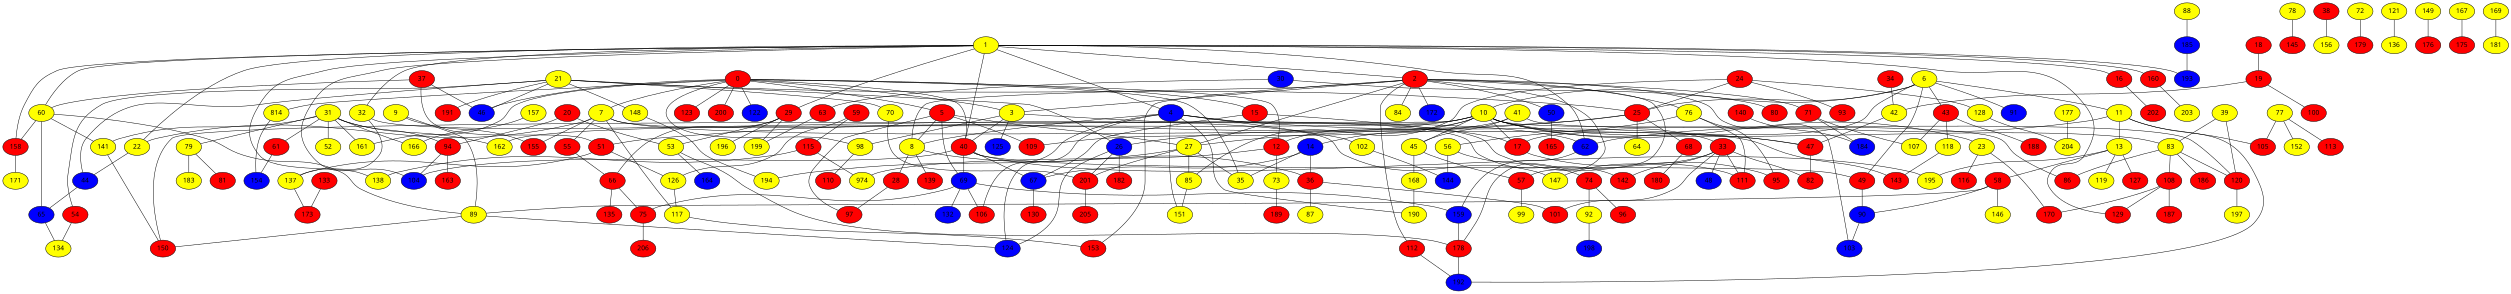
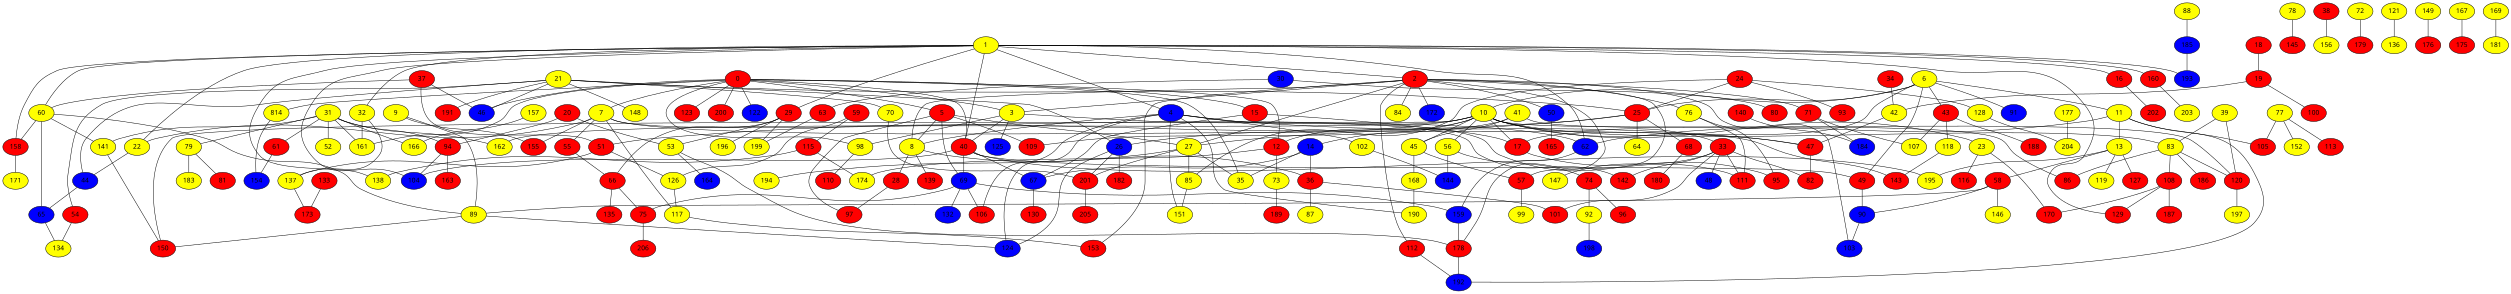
  graph {
    fontname="Noto Sans"
    node [fillcolor=red fontname="Noto Sans" style=filled]
    edge [fontname="Noto Sans"]
    3 [fillcolor=yellow]
    0
    5
    7 [fillcolor=yellow]
    12
    15
    35 [fillcolor=yellow]
    40
    46 [fillcolor=blue]
    98 [fillcolor=yellow]
    n11 [fillcolor=yellow label=814]
    122 [fillcolor=blue]
    123
    161 [fillcolor=yellow]
    200
    62 [fillcolor=blue]
    125 [fillcolor=blue]
    8 [fillcolor=yellow]
    27 [fillcolor=yellow]
    69 [fillcolor=blue]
    97
    109
    22 [fillcolor=yellow]
    55
    117 [fillcolor=yellow]
    142
    143
    155
    73 [fillcolor=yellow]
-   174 [fillcolor=yellow label=974]
+   174 [fillcolor=yellow]
    17
    67 [fillcolor=blue]
    104 [fillcolor=blue]
    49
    195 [fillcolor=yellow]
    110
    154 [fillcolor=blue]
    1 [fillcolor=yellow]
    2
    4 [fillcolor=blue]
    16
    29
    32 [fillcolor=yellow]
    60 [fillcolor=yellow]
    129
    138 [fillcolor=yellow]
    158
    160
    193 [fillcolor=blue]
    50 [fillcolor=blue]
    57
    71
    76 [fillcolor=yellow]
    84 [fillcolor=yellow]
    103 [fillcolor=blue]
    112
    153
    172 [fillcolor=blue]
    178
    47
    102 [fillcolor=yellow]
    106
    111
    124 [fillcolor=blue]
    151 [fillcolor=yellow]
    190 [fillcolor=yellow]
    202
    44 [fillcolor=blue]
    53 [fillcolor=yellow]
    66
    196 [fillcolor=yellow]
    199 [fillcolor=yellow]
    137 [fillcolor=yellow]
    147 [fillcolor=yellow]
    89 [fillcolor=yellow]
    141 [fillcolor=yellow]
    65 [fillcolor=blue]
    159 [fillcolor=blue]
    171 [fillcolor=yellow]
    203 [fillcolor=yellow]
    28
    36
    139
    85 [fillcolor=yellow]
    201
    194 [fillcolor=yellow]
    165
    99 [fillcolor=yellow]
    107 [fillcolor=yellow]
    184 [fillcolor=blue]
    95
    192 [fillcolor=blue]
    78 [fillcolor=yellow]
    145
    82
    144 [fillcolor=blue]
    75
    132 [fillcolor=blue]
    6 [fillcolor=yellow]
    10 [fillcolor=yellow]
    11 [fillcolor=yellow]
    25
    43
    91 [fillcolor=blue]
    14 [fillcolor=blue]
    23 [fillcolor=yellow]
    26 [fillcolor=blue]
    33
    45 [fillcolor=yellow]
    56 [fillcolor=yellow]
    83 [fillcolor=yellow]
    86
    150
    162 [fillcolor=yellow]
    13 [fillcolor=yellow]
    105
    51
    64 [fillcolor=yellow]
    68
    118 [fillcolor=yellow]
    188
    90 [fillcolor=blue]
    9 [fillcolor=yellow]
    101
    87 [fillcolor=yellow]
    116
    170
    182
    48 [fillcolor=blue]
    168 [fillcolor=yellow]
    74
    120
    108
    186
    58
    119 [fillcolor=yellow]
    127
    189
    146 [fillcolor=yellow]
    130
    18
    19
    42 [fillcolor=yellow]
    100
    20
    94
    164 [fillcolor=blue]
    163
    21 [fillcolor=yellow]
    54
    70 [fillcolor=yellow]
    148 [fillcolor=yellow]
    191
    134 [fillcolor=yellow]
    128 [fillcolor=yellow]
    204 [fillcolor=yellow]
    24
    93
    126 [fillcolor=yellow]
    180
    205
    39 [fillcolor=yellow]
    135
    30 [fillcolor=blue]
    63
    80
    31 [fillcolor=yellow]
    52 [fillcolor=yellow]
    61
    79 [fillcolor=yellow]
    166 [fillcolor=yellow]
    81
    183 [fillcolor=yellow]
    173
    34
    37
    156 [fillcolor=yellow]
    38
    197 [fillcolor=yellow]
    41 [fillcolor=yellow]
    92 [fillcolor=yellow]
    96
    59
    115
    206
    72 [fillcolor=yellow]
    179
    198 [fillcolor=blue]
    77 [fillcolor=yellow]
    113
    152 [fillcolor=yellow]
    187
    88 [fillcolor=yellow]
    185 [fillcolor=blue]
    121 [fillcolor=yellow]
    136 [fillcolor=yellow]
    133
    140
    149 [fillcolor=yellow]
    176
    157 [fillcolor=yellow]
    167 [fillcolor=yellow]
    175
    169 [fillcolor=yellow]
    181 [fillcolor=yellow]
    177 [fillcolor=yellow]
    3 -- 40
    3 -- 98
    3 -- 62
    3 -- 125
    0 -- 3
    0 -- 5
    0 -- 7
    0 -- 12
    0 -- 15
    0 -- 35
    0 -- 40
    0 -- 46
    0 -- 98
    0 -- n11
    0 -- 122
    0 -- 123
    0 -- 161
    0 -- 200
    5 -- 8
    5 -- 27
    5 -- 69
    5 -- 97
    5 -- 109
    7 -- 22
    7 -- 55
    7 -- 117
    7 -- 142
    7 -- 143
    7 -- 155
    12 -- 73
    12 -- 174
    15 -- 17
    15 -- 67
    40 -- 69
    40 -- 67
    40 -- 104
    40 -- 49
    40 -- 195
    98 -- 110
    n11 -- 154
    62 -- 159
    8 -- 28
    8 -- 36
    8 -- 139
    27 -- 35
    27 -- 85
    27 -- 201
    27 -- 194
    69 -- 106
    69 -- 159
    69 -- 75
    69 -- 132
    22 -- 44
    55 -- 66
    117 -- 153
    73 -- 189
    17 -- 95
    67 -- 130
    49 -- 90
    1 -- 40
    1 -- 62
    1 -- 22
    1 -- 104
    1 -- 2
    1 -- 4
    1 -- 16
    1 -- 29
    1 -- 32
    1 -- 60
    1 -- 129
    1 -- 138
    1 -- 158
    1 -- 160
    1 -- 193
    2 -- 3
    2 -- 8
    2 -- 27
    2 -- 50
    2 -- 57
    2 -- 71
    2 -- 76
    2 -- 84
    2 -- 103
    2 -- 112
    2 -- 153
    2 -- 172
    2 -- 178
    4 -- 8
    4 -- 47
    4 -- 102
    4 -- 106
    4 -- 111
    4 -- 124
    4 -- 151
    4 -- 190
    16 -- 202
    29 -- 53
    29 -- 66
    29 -- 196
    29 -- 199
    32 -- 137
-   32 -- 147
+   32 -- 161
    60 -- 158
    60 -- 89
    60 -- 141
    60 -- 65
    158 -- 171
    160 -- 203
    50 -- 165
    57 -- 99
    71 -- 107
    71 -- 184
    76 -- 111
    76 -- 95
    112 -- 192
    178 -- 192
    47 -- 82
    102 -- 144
    44 -- 65
    53 -- 178
    53 -- 164
    66 -- 75
    66 -- 135
    137 -- 173
    89 -- 124
    89 -- 150
    141 -- 150
    65 -- 134
    159 -- 178
    28 -- 97
    36 -- 101
    36 -- 87
    85 -- 151
    201 -- 205
    78 -- 145
    75 -- 206
    6 -- 17
    6 -- 49
    6 -- 10
    6 -- 11
    6 -- 25
    6 -- 43
    6 -- 91
    10 -- 12
    10 -- 17
    10 -- 47
    10 -- 14
    10 -- 23
    10 -- 26
    10 -- 33
    10 -- 45
-   76 -- 56
+   10 -- 56
    10 -- 83
    10 -- 86
    10 -- 150
    10 -- 162
    11 -- 62
    11 -- 192
    11 -- 13
    11 -- 105
    25 -- 27
    25 -- 51
    25 -- 64
    25 -- 68
    43 -- 107
    43 -- 118
    43 -- 188
    14 -- 35
    14 -- 67
    14 -- 36
    23 -- 116
    23 -- 170
    26 -- 124
    26 -- 201
    26 -- 182
    33 -- 142
    33 -- 111
    33 -- 147
    33 -- 82
    33 -- 101
    33 -- 48
    45 -- 57
    45 -- 168
    56 -- 144
    56 -- 74
    83 -- 86
    83 -- 120
    83 -- 108
    83 -- 186
    13 -- 195
    13 -- 58
    13 -- 119
    13 -- 127
    51 -- 137
    51 -- 126
    68 -- 180
    118 -- 143
    90 -- 103
    9 -- 155
    9 -- 89
    168 -- 190
    74 -- 92
    74 -- 96
    120 -- 197
    108 -- 129
    108 -- 170
    108 -- 187
    58 -- 89
    58 -- 90
    58 -- 146
    18 -- 19
    19 -- 42
    19 -- 100
    42 -- 47
    20 -- 53
    20 -- 94
    94 -- 104
    94 -- 163
    21 -- 46
    21 -- 44
    21 -- 25
    21 -- 26
    21 -- 54
    21 -- 70
    21 -- 148
    21 -- 191
    54 -- 134
    70 -- 201
-   148 -- 194
    128 -- 204
    24 -- 85
    24 -- 25
    24 -- 128
    24 -- 93
    126 -- 117
    39 -- 83
    39 -- 120
    30 -- 63
    30 -- 80
    63 -- 199
    31 -- 161
    31 -- 141
    31 -- 162
    31 -- 94
    31 -- 52
    31 -- 61
    31 -- 79
    31 -- 166
    61 -- 154
    79 -- 81
    79 -- 183
    34 -- 42
    37 -- 46
    37 -- 60
    37 -- 51
    38 -- 156
    41 -- 109
    41 -- 45
    41 -- 120
    92 -- 198
    59 -- 126
    59 -- 115
    115 -- 174
    115 -- 138
    72 -- 179
    77 -- 105
    77 -- 113
    77 -- 152
    88 -- 185
    185 -- 193
    121 -- 136
    133 -- 173
    140 -- 184
    149 -- 176
    157 -- 166
    167 -- 175
    169 -- 181
    177 -- 204
  }
